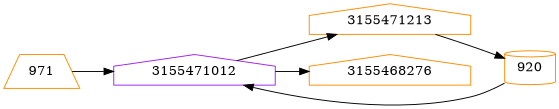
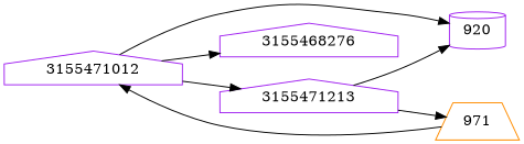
  strict digraph {
    rankdir=LR
    node [color=darkorange shape=house]
    n1 [color=purple label=3155471012]
-   3155471213
-   3155468276
-   920 [shape=cylinder]
+   3155471213 [color=purple]
+   3155468276 [color=purple]
+   920 [color=purple shape=cylinder]
    n5 [label=971 shape=trapezium]
    n1 -> 3155471213
    n1 -> 3155468276
    3155471213 -> 920
-   920 -> n1
+   3155471213 -> n5
+   n1 -> 920
    n5 -> n1
  }
